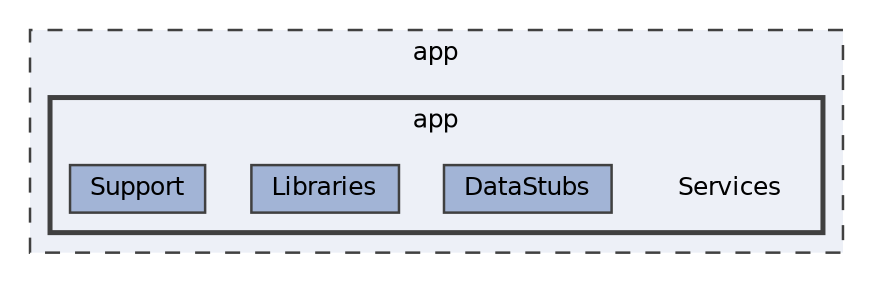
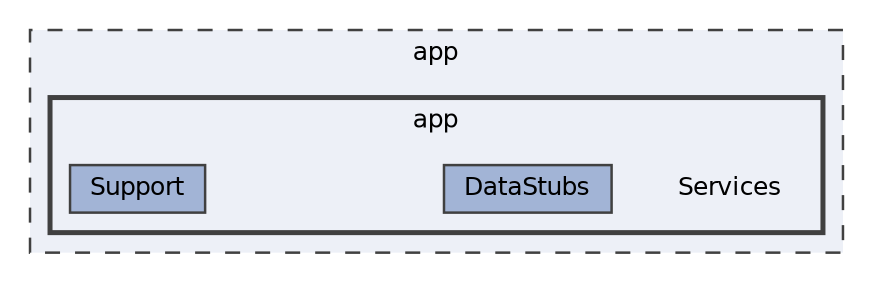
  digraph {
    compound=true
    node [fontname=Helvetica fontsize=10 shape=box color=grey25 fillcolor="#a2b4d6" style=filled]
    n1 [height=0.2 label=Services shape=plaintext width=0.4 color="" fillcolor="" style=""]
    n2 [height=0.2 label=DataStubs width=0.4]
-   n3 [height=0.2 label=Libraries width=0.4]
    n4 [height=0.2 label=Support width=0.4]
    subgraph cluster_1 {
      bgcolor="#edf0f7"
      fontname=Helvetica
      fontsize=10
      label=app
      pencolor=grey25
      style="filled,dashed"
      subgraph cluster_2 {
        bgcolor="#edf0f7"
        fontname=Helvetica
        fontsize=10
        pencolor=grey25
        style="filled,bold"
        n1
        n2
-       n3
        n4
      }
    }
  }
